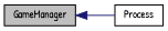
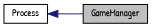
  digraph {
    rankdir=LR
    fontname="Patrick Hand"
    node [color=black fontname="Patrick Hand" fontsize=10 shape=record style=filled]
    n1 [fillcolor=grey75 fontcolor=black height=0.2 label=GameManager width=0.4]
    n2 [fillcolor=white height=0.2 label=Process width=0.4]
-   n1 -> n2 [color=midnightblue dir=back fontname="Patrick Hand" fontsize=10 labelfontname=Helvetica labelfontsize=10 style=solid]
+   n2 -> n1 [color=midnightblue dir=back fontname="Patrick Hand" fontsize=10 labelfontname=Helvetica labelfontsize=10 style=solid]
  }
